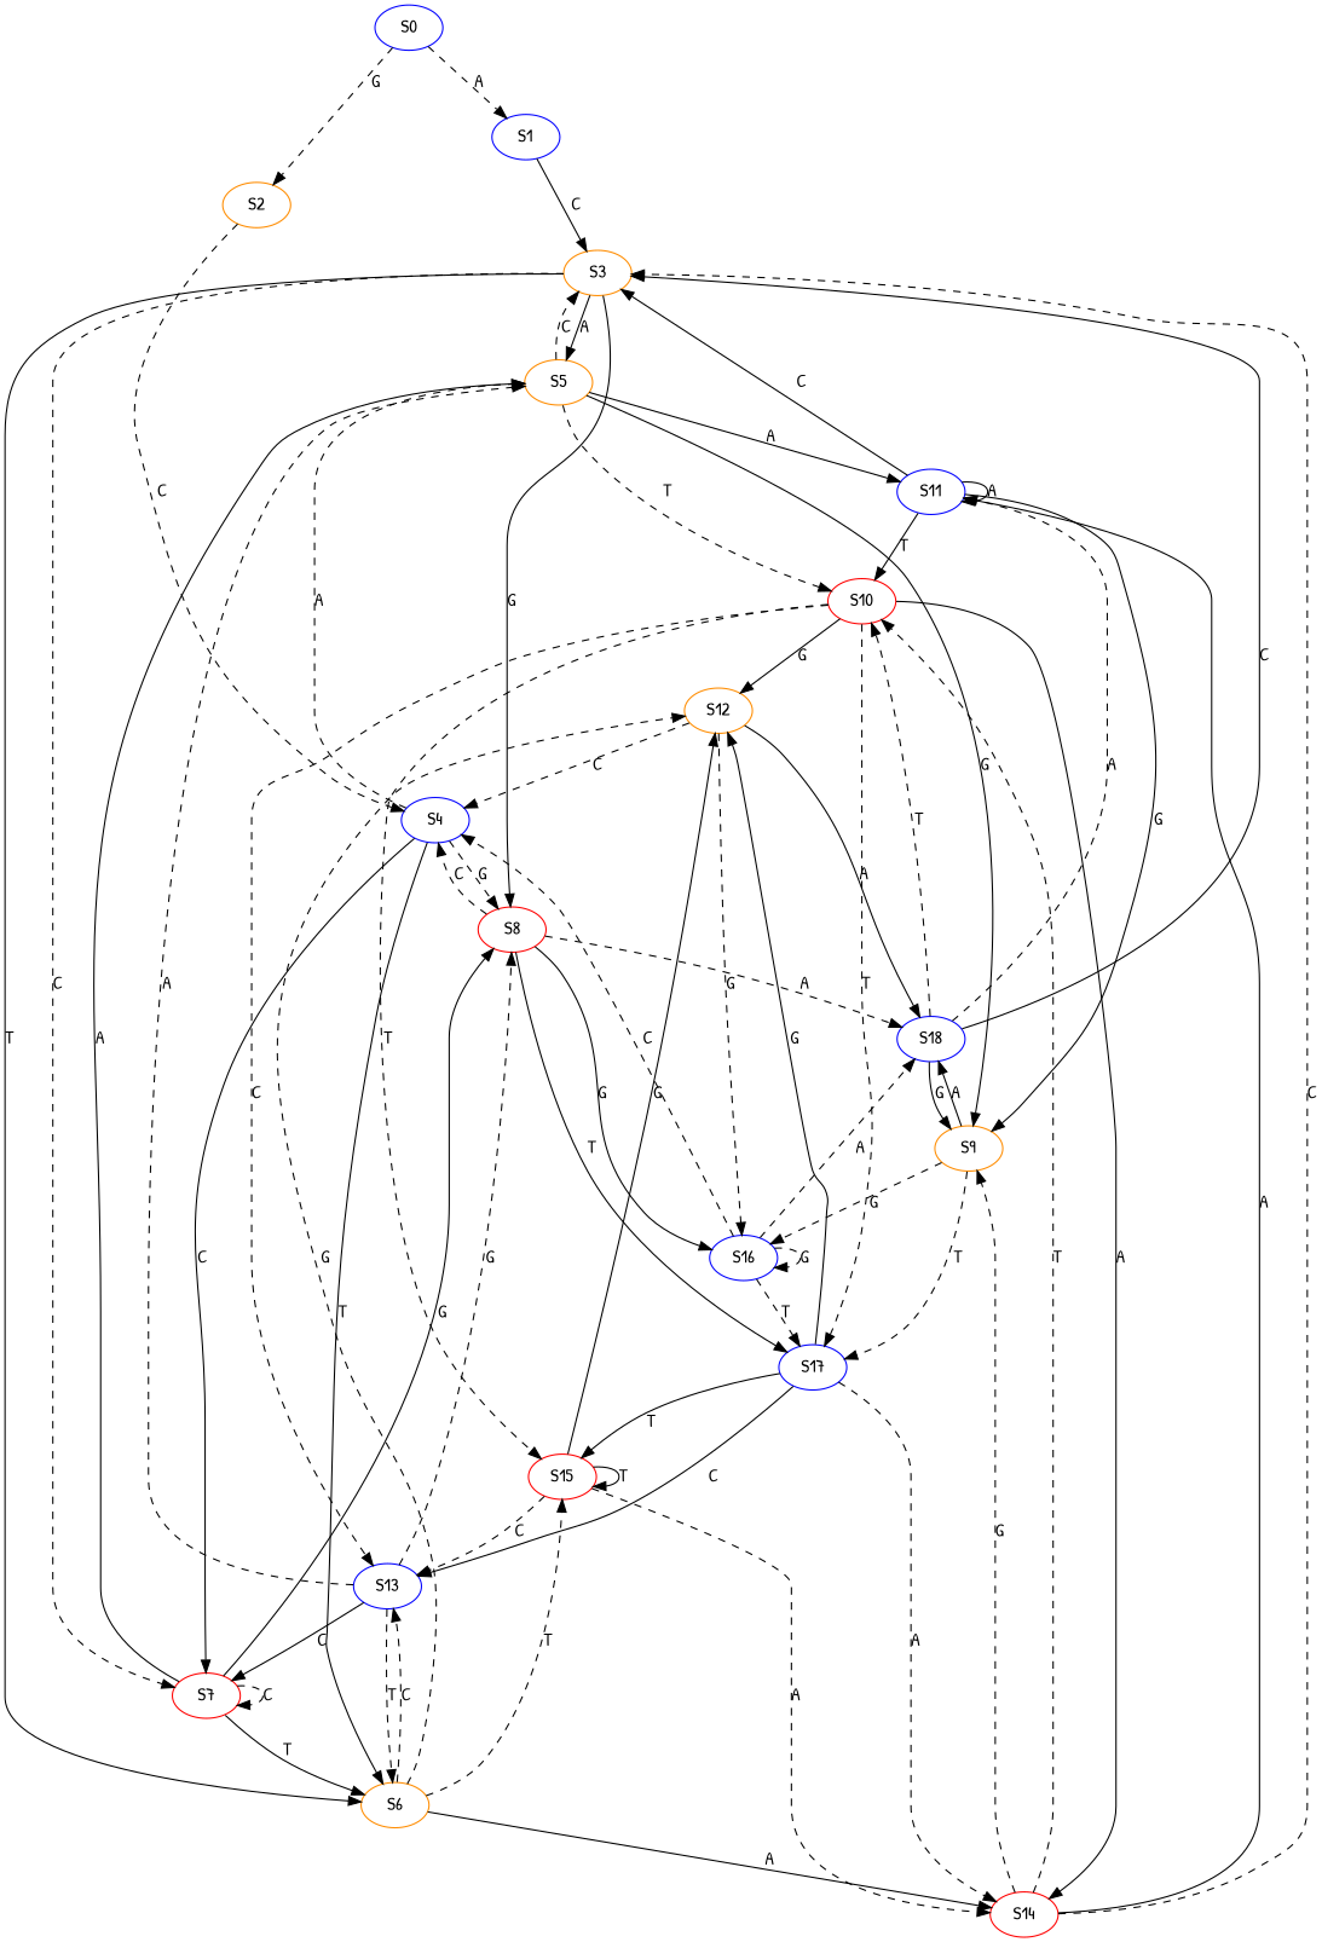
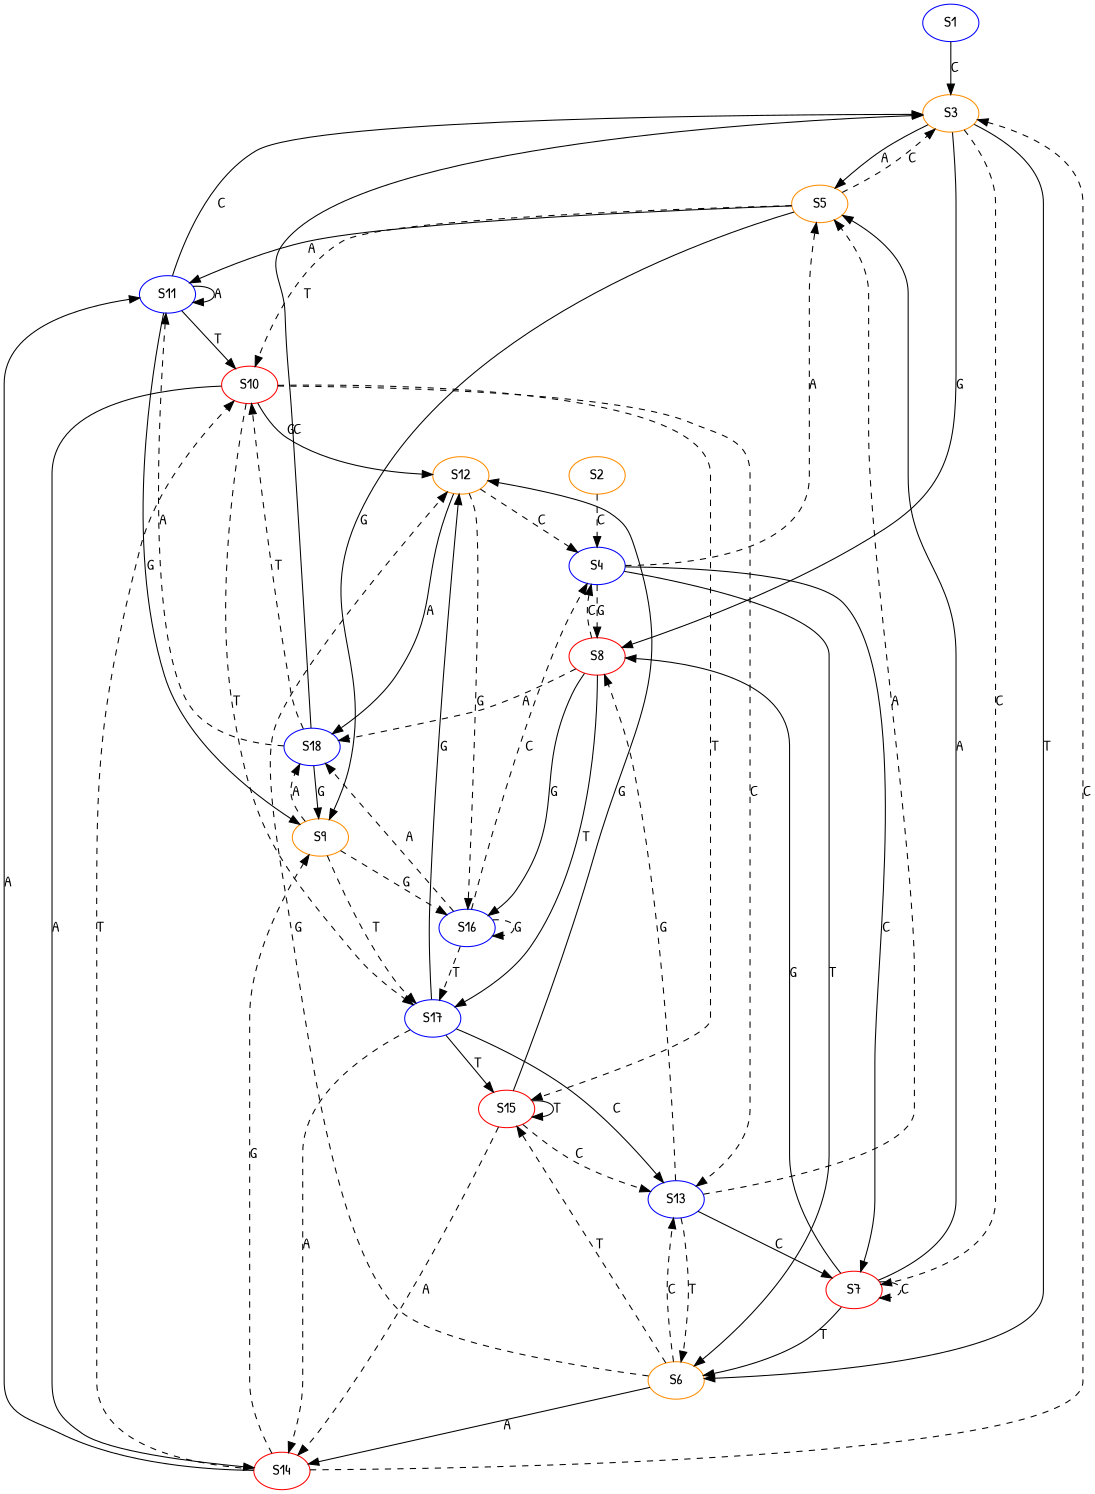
  strict digraph {
    fontname="Patrick Hand"
    node [color=blue fontname="Patrick Hand"]
    edge [fontname="Patrick Hand" style=dashed]
-   S0
    S1
    S2 [color=darkorange]
    S3 [color=darkorange]
    S4
    S5 [color=darkorange]
    S6 [color=darkorange]
    S7 [color=red]
    S8 [color=red]
    S9 [color=darkorange]
    S10 [color=red]
    S11
    S12 [color=darkorange]
    S13
    S14 [color=red]
    S15 [color=red]
    S16
    S17
    S18
-   S0 -> S1 [label=A]
-   S0 -> S2 [label=G]
    S1 -> S3 [label=C style=solid]
    S2 -> S4 [label=C]
    S3 -> S5 [label=A style=solid]
    S3 -> S6 [label=T style=solid]
    S3 -> S7 [label=C]
    S3 -> S8 [label=G style=solid]
    S4 -> S5 [label=A]
    S4 -> S6 [label=T style=solid]
    S4 -> S7 [label=C style=solid]
    S4 -> S8 [label=G]
    S5 -> S3 [label=C]
    S5 -> S9 [label=G style=solid]
    S5 -> S10 [label=T]
    S5 -> S11 [label=A style=solid]
    S6 -> S12 [label=G]
    S6 -> S13 [label=C]
    S6 -> S14 [label=A style=solid]
    S6 -> S15 [label=T]
    S7 -> S5 [label=A style=solid]
    S7 -> S6 [label=T style=solid]
    S7 -> S7 [label=C]
    S7 -> S8 [label=G style=solid]
    S8 -> S4 [label=C]
    S8 -> S16 [label=G style=solid]
    S8 -> S17 [label=T style=solid]
    S8 -> S18 [label=A]
    S9 -> S16 [label=G]
    S9 -> S17 [label=T]
-   S9 -> S18 [label=A style=solid]
+   S9 -> S18 [label=A]
    S10 -> S12 [label=G style=solid]
    S10 -> S13 [label=C]
    S10 -> S14 [label=A style=solid]
    S10 -> S15 [label=T]
    S10 -> S17 [label=T]
    S11 -> S3 [label=C style=solid]
    S11 -> S9 [label=G style=solid]
    S11 -> S10 [label=T style=solid]
    S11 -> S11 [label=A style=solid]
    S12 -> S4 [label=C]
    S12 -> S16 [label=G]
    S12 -> S18 [label=A style=solid]
    S13 -> S5 [label=A]
    S13 -> S6 [label=T]
    S13 -> S7 [label=C style=solid]
    S13 -> S8 [label=G]
    S14 -> S3 [label=C]
    S14 -> S9 [label=G]
    S14 -> S10 [label=T]
    S14 -> S11 [label=A style=solid]
    S15 -> S12 [label=G style=solid]
    S15 -> S13 [label=C]
    S15 -> S14 [label=A]
    S15 -> S15 [label=T style=solid]
    S16 -> S4 [label=C]
    S16 -> S16 [label=G]
    S16 -> S17 [label=T]
    S16 -> S18 [label=A]
    S17 -> S12 [label=G style=solid]
    S17 -> S13 [label=C style=solid]
    S17 -> S14 [label=A]
    S17 -> S15 [label=T style=solid]
    S18 -> S3 [label=C style=solid]
    S18 -> S9 [label=G style=solid]
    S18 -> S10 [label=T]
    S18 -> S11 [label=A]
  }
